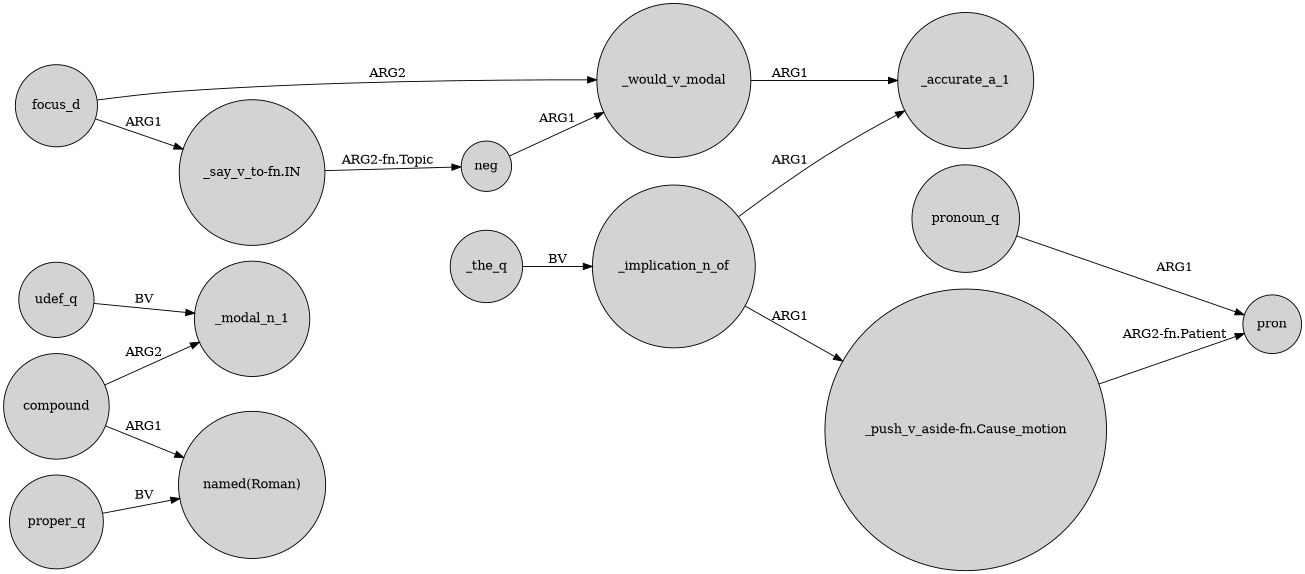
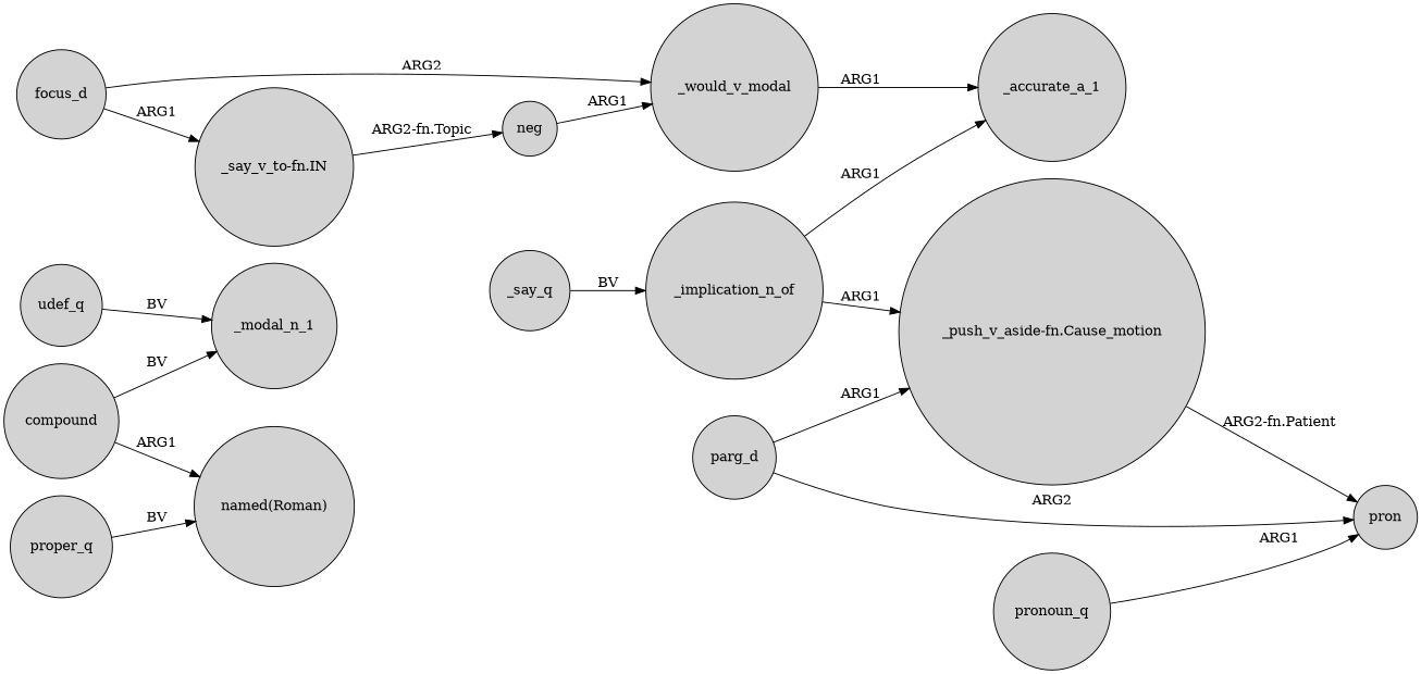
  digraph {
    rankdir=LR
    node [shape=circle style=filled]
    n1 [label=_modal_n_1]
    udef_q
    focus_d
    _would_v_modal
    "_say_v_to-fn.IN"
    _accurate_a_1
    neg
    proper_q
    "named(Roman)"
+   parg_d
    "_push_v_aside-fn.Cause_motion"
    pron
    _implication_n_of
    compound
-   _the_q
+   _the_q [label=_say_q]
    pronoun_q
    udef_q -> n1 [label=BV]
    focus_d -> _would_v_modal [label=ARG2]
    focus_d -> "_say_v_to-fn.IN" [label=ARG1]
    _would_v_modal -> _accurate_a_1 [label=ARG1]
    "_say_v_to-fn.IN" -> neg [label="ARG2-fn.Topic"]
    neg -> _would_v_modal [label=ARG1]
    proper_q -> "named(Roman)" [label=BV]
+   parg_d -> "_push_v_aside-fn.Cause_motion" [label=ARG1]
+   parg_d -> pron [label=ARG2]
    "_push_v_aside-fn.Cause_motion" -> pron [label="ARG2-fn.Patient"]
    _implication_n_of -> _accurate_a_1 [label=ARG1]
    _implication_n_of -> "_push_v_aside-fn.Cause_motion" [label=ARG1]
-   compound -> n1 [label=ARG2]
+   compound -> n1 [label=BV]
    compound -> "named(Roman)" [label=ARG1]
    _the_q -> _implication_n_of [label=BV]
    pronoun_q -> pron [label=ARG1]
  }
